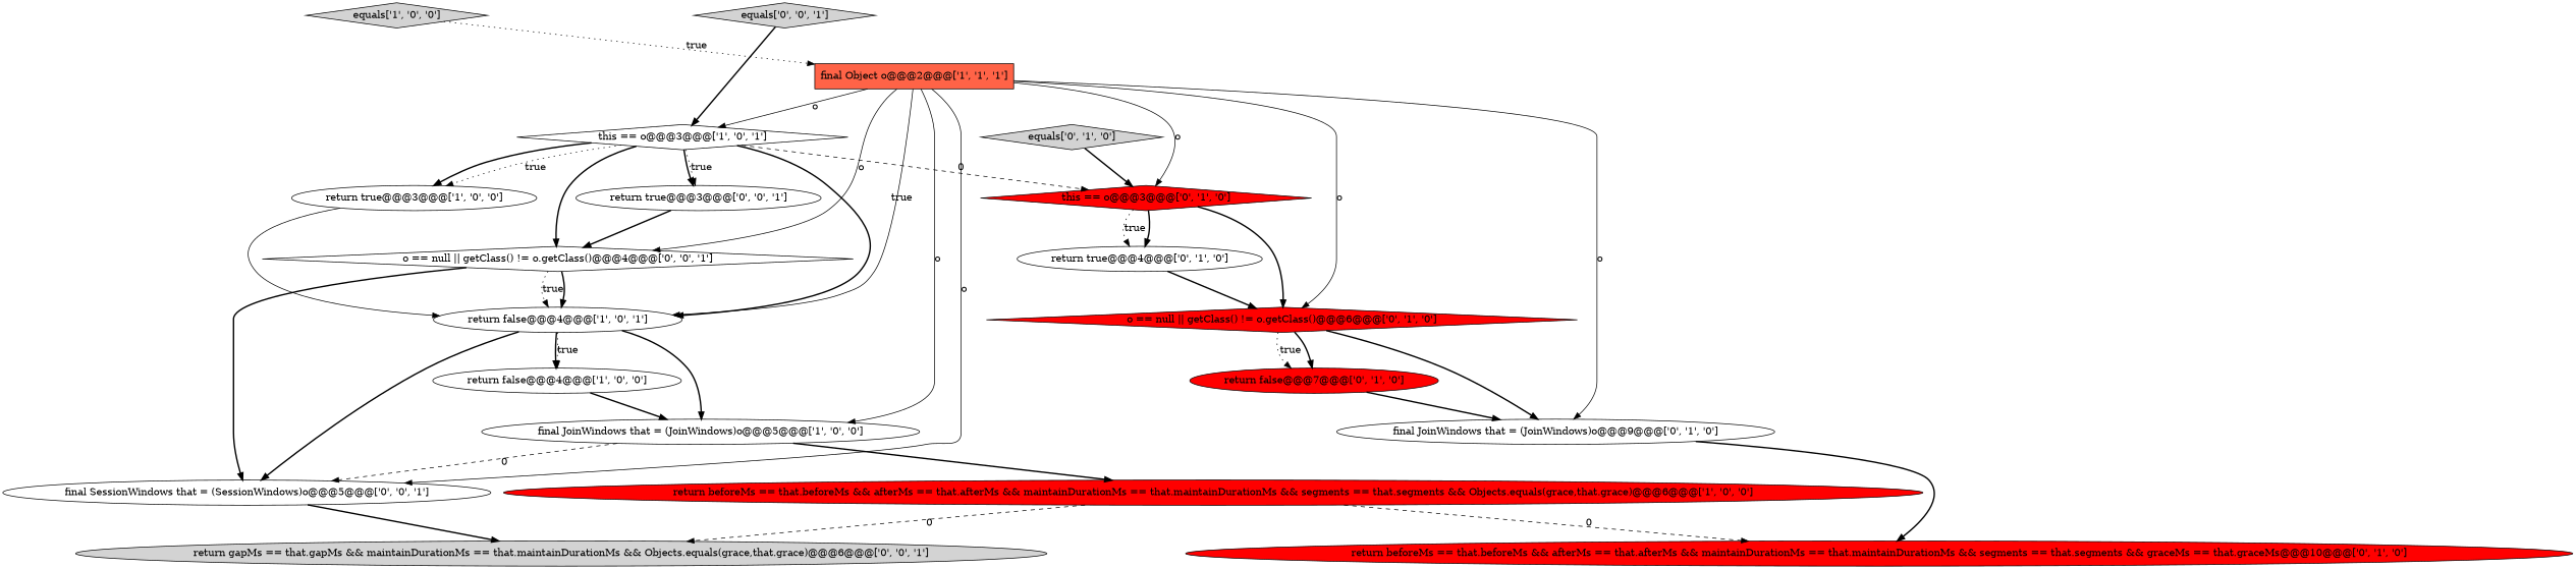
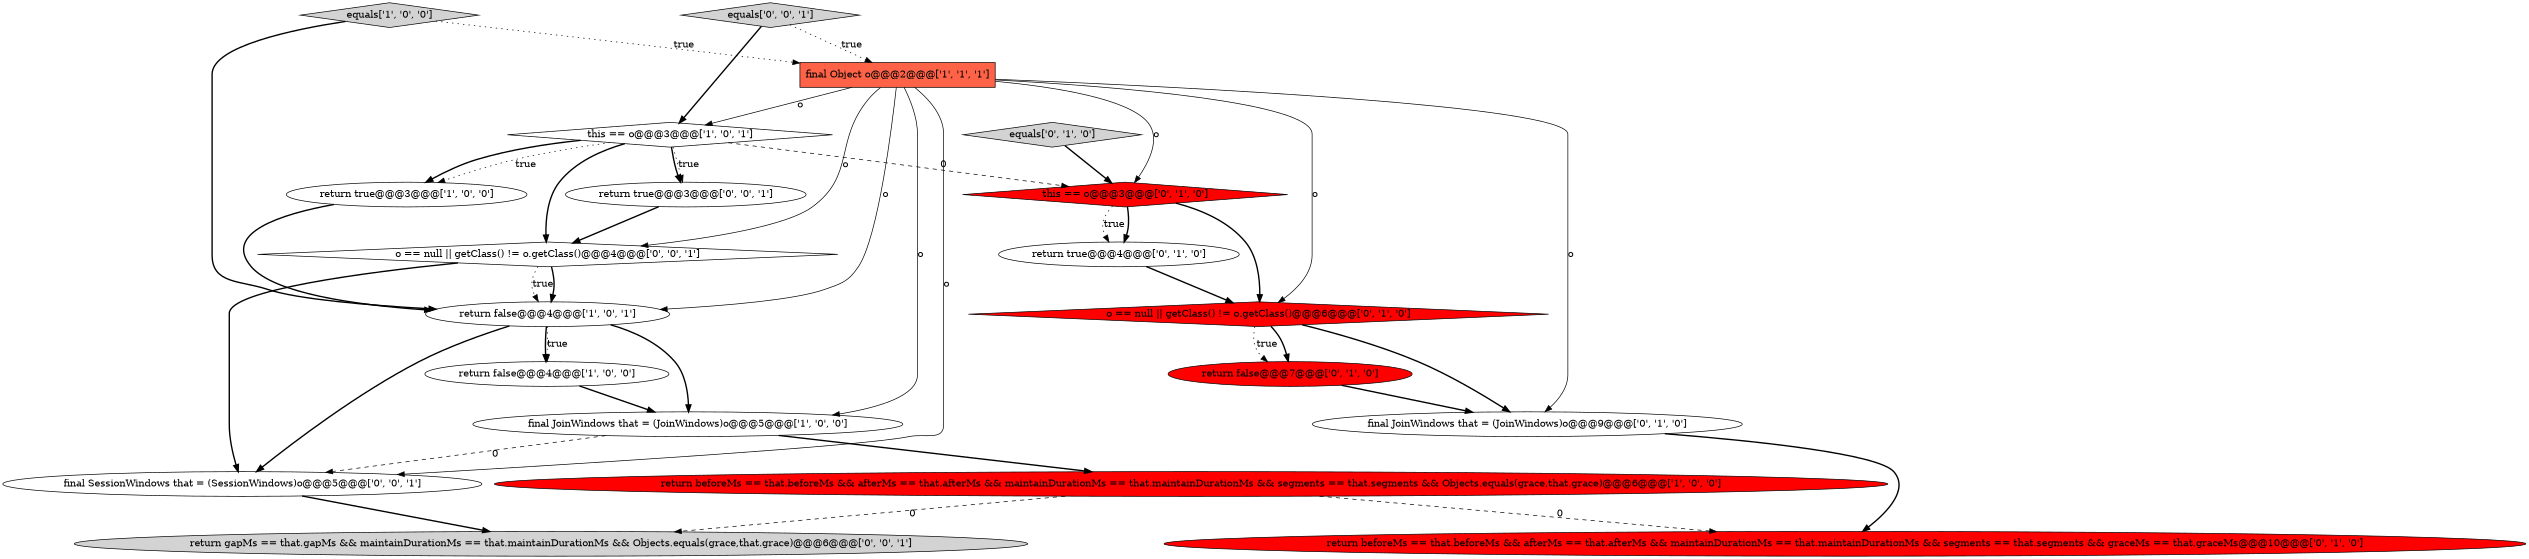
  digraph {
    node [fillcolor=white shape=ellipse style=filled]
    edge [style=bold]
    n1 [label="this == o@@@3@@@['1', '0', '1']" shape=diamond]
    n2 [label="return true@@@3@@@['1', '0', '0']"]
    n3 [label="o == null || getClass() != o.getClass()@@@4@@@['0', '0', '1']" shape=diamond]
    n4 [label="return true@@@3@@@['0', '0', '1']"]
    n5 [label="return false@@@4@@@['1', '0', '1']"]
    n6 [fillcolor=red label="this == o@@@3@@@['0', '1', '0']" shape=diamond]
    n7 [label="final SessionWindows that = (SessionWindows)o@@@5@@@['0', '0', '1']"]
    n8 [label="final JoinWindows that = (JoinWindows)o@@@5@@@['1', '0', '0']"]
    n9 [label="return false@@@4@@@['1', '0', '0']"]
    n10 [fillcolor=red label="o == null || getClass() != o.getClass()@@@6@@@['0', '1', '0']" shape=diamond]
    n11 [label="return true@@@4@@@['0', '1', '0']"]
    n12 [label="final JoinWindows that = (JoinWindows)o@@@9@@@['0', '1', '0']"]
    n13 [fillcolor=red label="return beforeMs == that.beforeMs && afterMs == that.afterMs && maintainDurationMs == that.maintainDurationMs && segments == that.segments && graceMs == that.graceMs@@@10@@@['0', '1', '0']"]
    n14 [fillcolor=lightgray label="return gapMs == that.gapMs && maintainDurationMs == that.maintainDurationMs && Objects.equals(grace,that.grace)@@@6@@@['0', '0', '1']"]
    n15 [fillcolor=tomato label="final Object o@@@2@@@['1', '1', '1']" shape=box]
    n16 [fillcolor=red label="return false@@@7@@@['0', '1', '0']"]
    n17 [fillcolor=red label="return beforeMs == that.beforeMs && afterMs == that.afterMs && maintainDurationMs == that.maintainDurationMs && segments == that.segments && Objects.equals(grace,that.grace)@@@6@@@['1', '0', '0']"]
    n18 [fillcolor=lightgray label="equals['0', '1', '0']" shape=diamond]
    n19 [fillcolor=lightgray label="equals['0', '0', '1']" shape=diamond]
    n20 [fillcolor=lightgray label="equals['1', '0', '0']" shape=diamond]
    n1 -> n2 [label=true style=dotted]
    n1 -> n2
    n1 -> n3
    n1 -> n4
    n1 -> n4 [label=true style=dotted]
-   n1 -> n5
+   n20 -> n5
    n1 -> n6 [label=0 style=dashed]
-   n2 -> n5 [style=solid]
+   n2 -> n5
    n3 -> n5 [label=true style=dotted]
    n3 -> n5
    n3 -> n7
    n4 -> n3
    n5 -> n7
    n5 -> n8
    n5 -> n9 [label=true style=dotted]
    n5 -> n9
    n6 -> n10
    n6 -> n11
    n6 -> n11 [label=true style=dotted]
    n7 -> n14
    n8 -> n7 [label=0 style=dashed]
    n8 -> n17
    n9 -> n8
    n10 -> n12
    n10 -> n16
    n10 -> n16 [label=true style=dotted]
    n11 -> n10
    n12 -> n13
    n15 -> n1 [label=o style=solid]
    n15 -> n3 [label=o style=solid]
-   n15 -> n5 [label=true style=solid]
+   n15 -> n5 [label=o style=solid]
    n15 -> n6 [label=o style=solid]
    n15 -> n7 [label=o style=solid]
    n15 -> n8 [label=o style=solid]
    n15 -> n10 [label=o style=solid]
    n15 -> n12 [label=o style=solid]
    n16 -> n12
    n17 -> n13 [label=0 style=dashed]
    n17 -> n14 [label=0 style=dashed]
    n18 -> n6
    n19 -> n1
+   n19 -> n15 [label=true style=dotted]
    n20 -> n15 [label=true style=dotted]
  }
